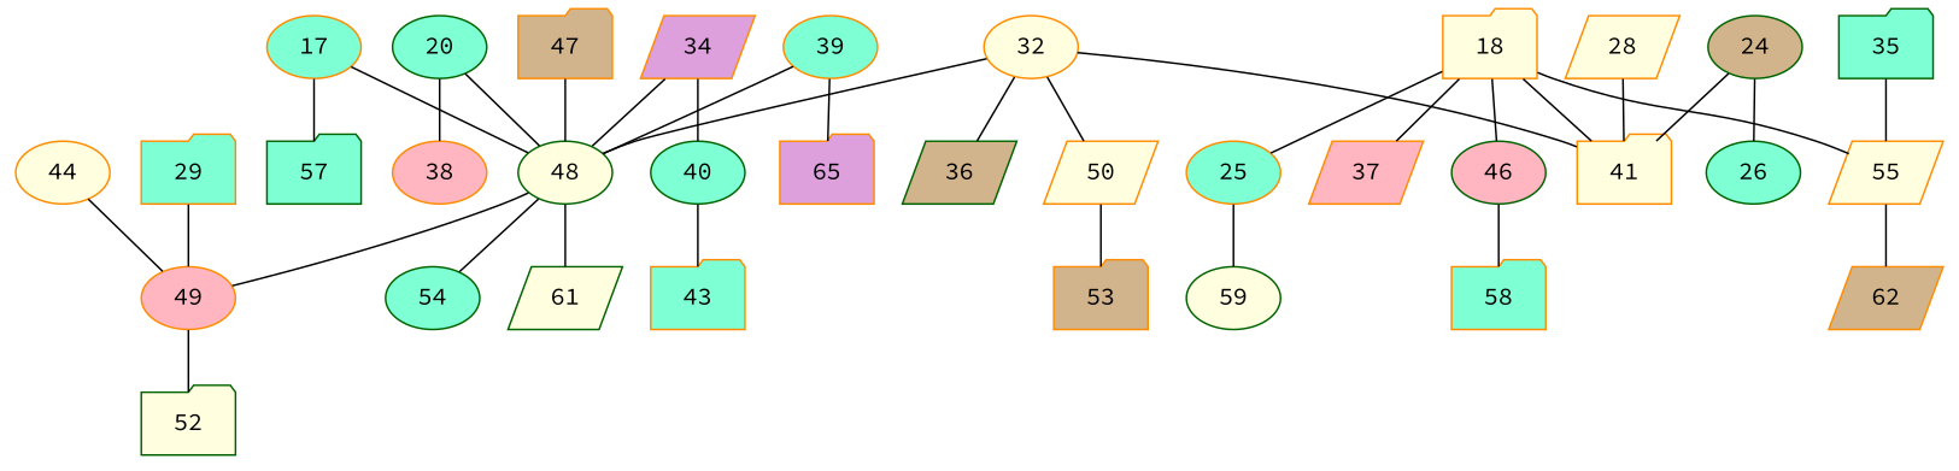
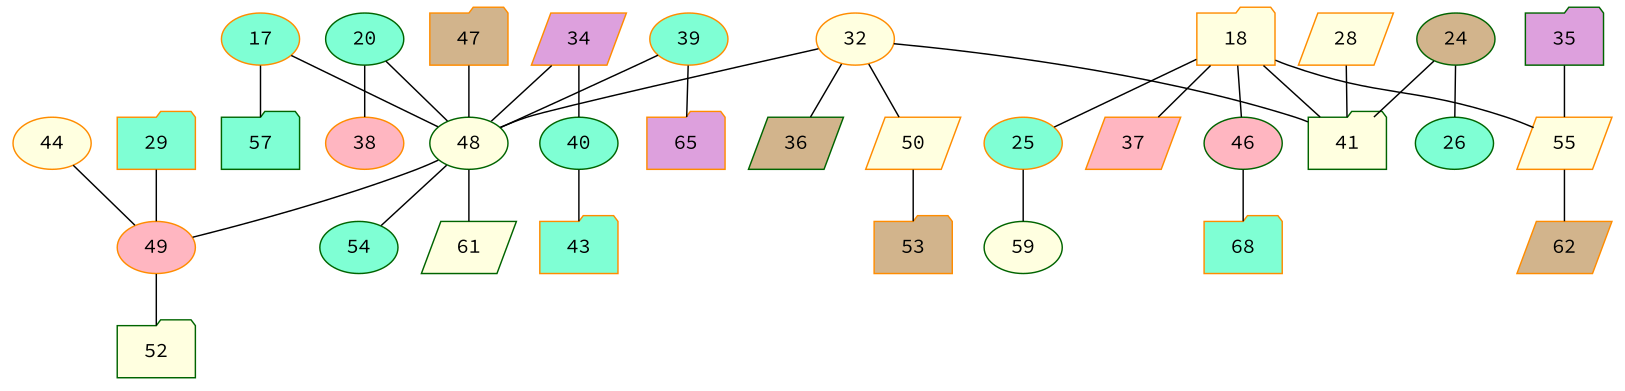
  graph {
    fontname="Source Code Pro"
    node [color=darkorange fillcolor=lightyellow fontname="Source Code Pro" shape=ellipse style=filled]
    edge [fontname="Source Code Pro"]
    48 [color=darkgreen super="+5+7+10+11+12+13"]
    49 [fillcolor=lightpink super="+22"]
    54 [color=darkgreen fillcolor=aquamarine]
    61 [color=darkgreen shape=parallelogram]
    17 [fillcolor=aquamarine]
    57 [color=darkgreen fillcolor=aquamarine shape=folder]
    18 [shape=folder super="+9+8"]
    25 [fillcolor=aquamarine super="+15"]
    37 [fillcolor=lightpink shape=parallelogram]
-   41 [shape=folder super="+3+19+6+27"]
+   41 [color=darkgreen shape=folder super="+3+19+6+27"]
    46 [color=darkgreen fillcolor=lightpink]
    55 [shape=parallelogram super="+42+33"]
    59 [color=darkgreen]
-   58 [fillcolor=aquamarine shape=folder]
+   58 [fillcolor=aquamarine shape=folder label=68]
    62 [fillcolor=tan shape=parallelogram]
    20 [color=darkgreen fillcolor=aquamarine]
    38 [fillcolor=lightpink]
    24 [color=darkgreen fillcolor=tan super="+14"]
    26 [color=darkgreen fillcolor=aquamarine]
    28 [shape=parallelogram]
    52 [color=darkgreen shape=folder]
    29 [fillcolor=aquamarine shape=folder]
    32 [super="+31"]
    36 [color=darkgreen fillcolor=tan shape=parallelogram]
    50 [shape=parallelogram]
    53 [fillcolor=tan shape=folder]
    34 [fillcolor=plum shape=parallelogram]
    40 [color=darkgreen fillcolor=aquamarine]
    43 [fillcolor=aquamarine shape=folder]
-   35 [color=darkgreen fillcolor=aquamarine shape=folder]
+   35 [color=darkgreen fillcolor=plum shape=folder]
    39 [fillcolor=aquamarine]
    n32 [fillcolor=plum label=65 shape=folder]
    44
    47 [fillcolor=tan shape=folder]
    48 -- 49
    48 -- 54
    48 -- 61
    49 -- 52
    17 -- 48
    17 -- 57
    18 -- 25
    18 -- 37
    18 -- 41
    18 -- 46
    18 -- 55
    25 -- 59
    46 -- 58
    55 -- 62
    20 -- 48
    20 -- 38
    24 -- 41
    24 -- 26
    28 -- 41
    29 -- 49
    32 -- 48
    32 -- 41
    32 -- 36
    32 -- 50
    50 -- 53
    34 -- 48
    34 -- 40
    40 -- 43
    35 -- 55
    39 -- 48
    39 -- n32
    44 -- 49
    47 -- 48
  }
